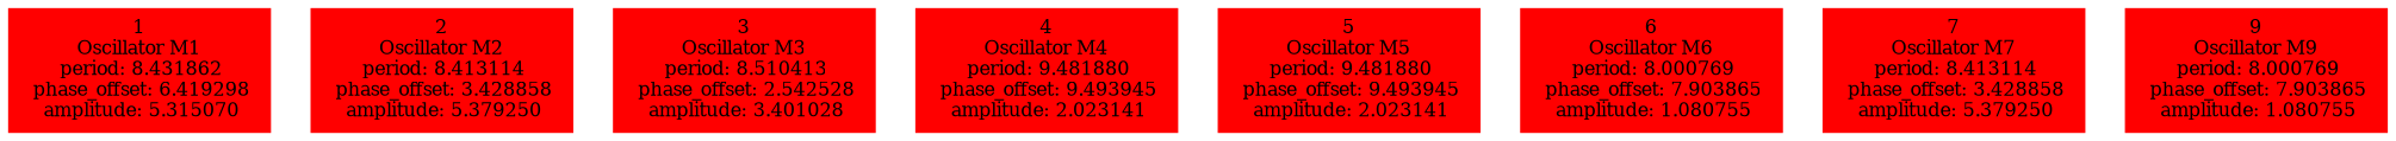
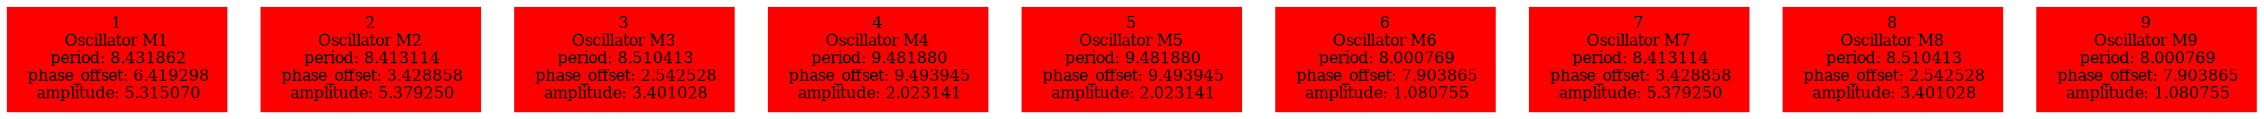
  digraph {
    forcelabels=true
    node [color=red fontsize=8 shape=box style=filled]
    n1 [label=<1<BR />Oscillator M1<BR /> period: 8.431862<BR /> phase_offset: 6.419298<BR /> amplitude: 5.315070>]
    n2 [label=<2<BR />Oscillator M2<BR /> period: 8.413114<BR /> phase_offset: 3.428858<BR /> amplitude: 5.379250>]
    n3 [label=<3<BR />Oscillator M3<BR /> period: 8.510413<BR /> phase_offset: 2.542528<BR /> amplitude: 3.401028>]
    n4 [label=<4<BR />Oscillator M4<BR /> period: 9.481880<BR /> phase_offset: 9.493945<BR /> amplitude: 2.023141>]
    n5 [label=<5<BR />Oscillator M5<BR /> period: 9.481880<BR /> phase_offset: 9.493945<BR /> amplitude: 2.023141>]
    n6 [label=<6<BR />Oscillator M6<BR /> period: 8.000769<BR /> phase_offset: 7.903865<BR /> amplitude: 1.080755>]
    n7 [label=<7<BR />Oscillator M7<BR /> period: 8.413114<BR /> phase_offset: 3.428858<BR /> amplitude: 5.379250>]
+   n8 [label=<8<BR />Oscillator M8<BR /> period: 8.510413<BR /> phase_offset: 2.542528<BR /> amplitude: 3.401028>]
    n9 [label=<9<BR />Oscillator M9<BR /> period: 8.000769<BR /> phase_offset: 7.903865<BR /> amplitude: 1.080755>]
  }
